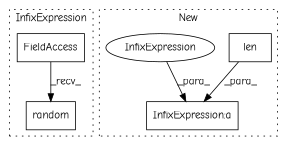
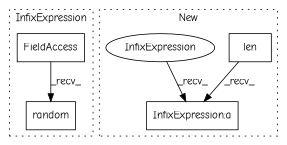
  digraph {
    fontname="Comic Neue"
    node [a=32 fontname="Comic Neue" shape=box]
    edge [fontname="Comic Neue"]
    n1 [l="12,2" label=random s="539,580"]
    n2 [a=22 l=12 label=FieldAccess s=526]
    n3 [l="4,1" label=len s="730,742"]
    n4 [a=27 l=3 label="InfixExpression:a" s=743]
    n5 [a=34 l=1 label=InfixExpression s=746 shape=ellipse]
    subgraph cluster_1 {
      label=InfixExpression
      style=dotted
      n1
      n2
    }
    subgraph cluster_2 {
      label=New
      style=dotted
      n3
      n4
      n5
    }
    n2 -> n1 [label=_recv_]
-   n3 -> n4 [label=_para_]
-   n5 -> n4 [label=_para_]
+   n3 -> n4 [label=_recv_]
+   n5 -> n4 [label=_recv_]
  }
